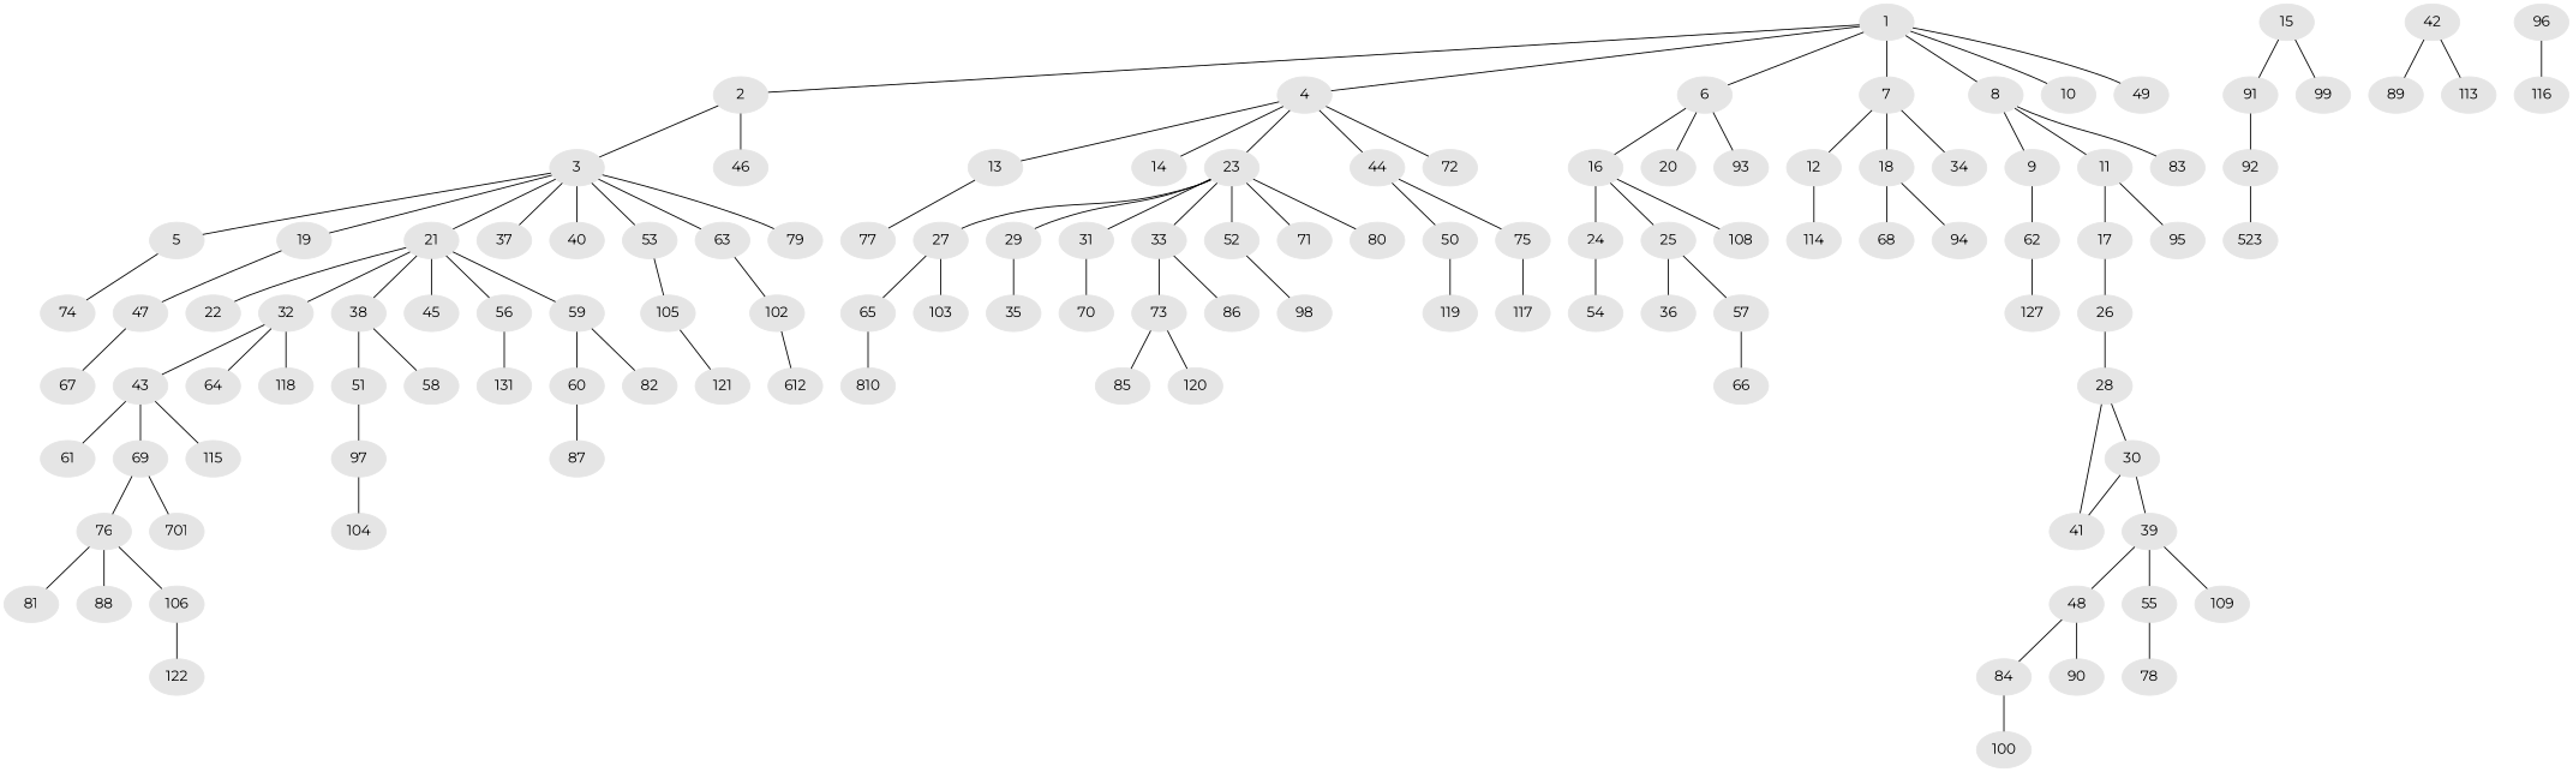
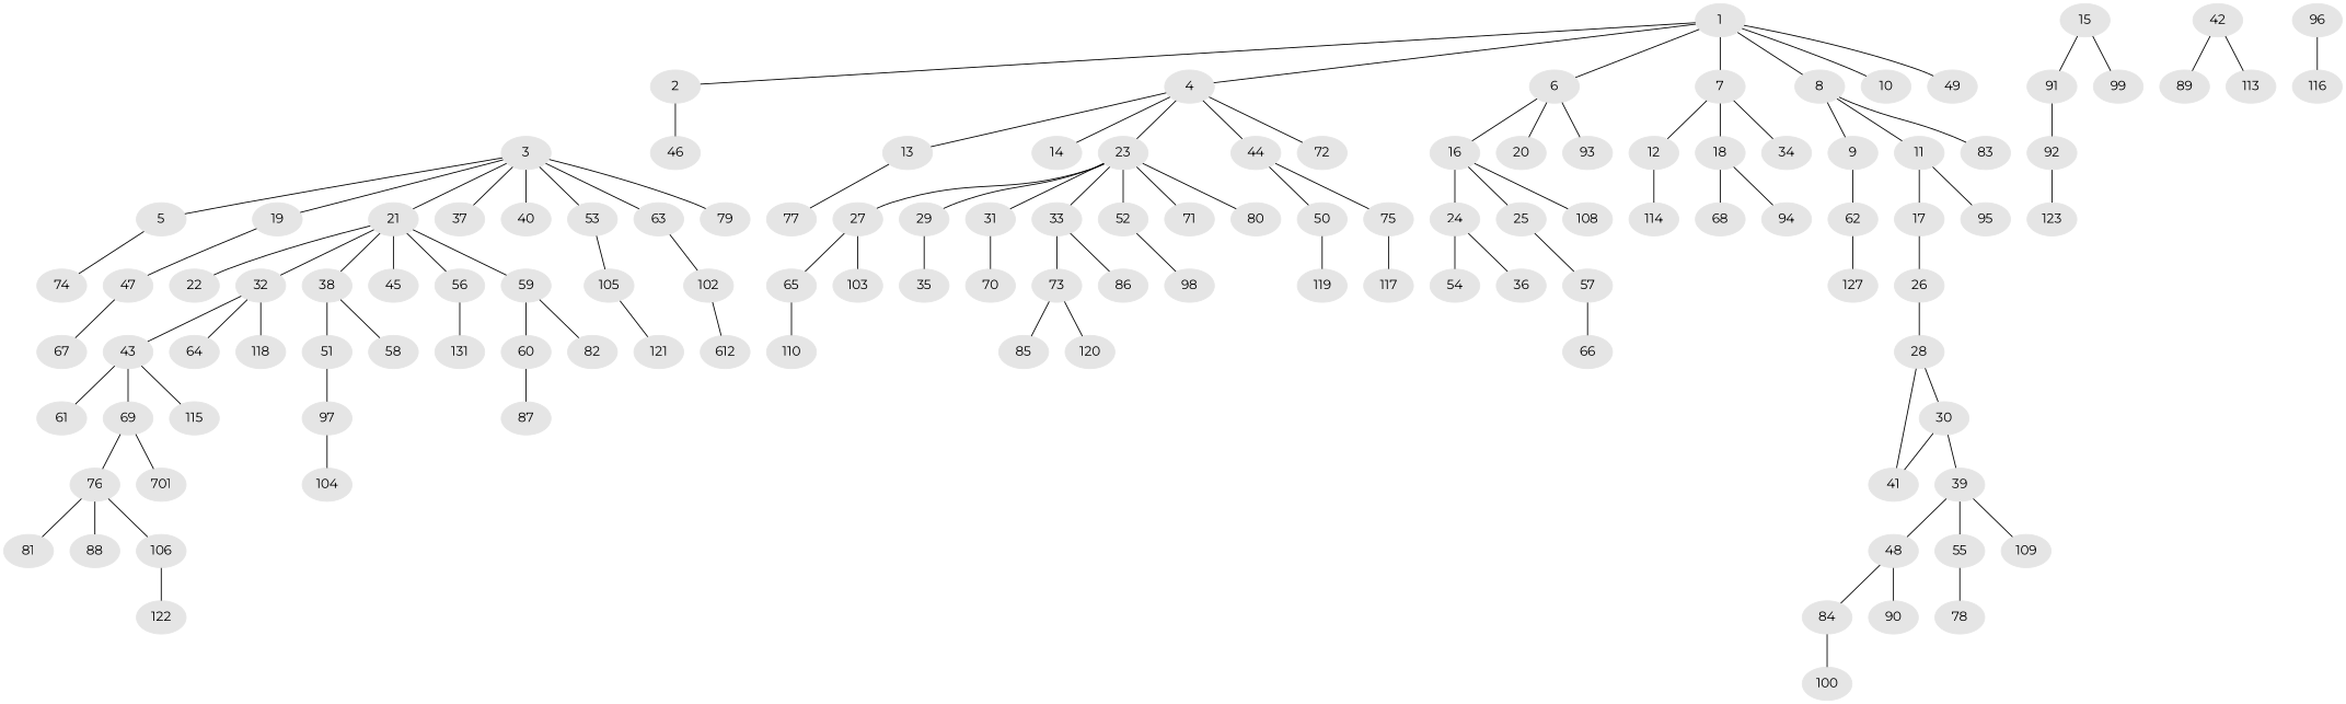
  graph {
    fontname=Montserrat
    node [color=gray90 fontname=Montserrat style=filled]
    edge [fontname=Montserrat]
    1
    2
    4
    6
    7
    8
    10
    49
    3
    46
    13
    14
    23
    44
    72
    16
    20
    93
    12
    18
    34
    9
    11
    83
    5
    19
    21
    37
    40
    53
    63
    79
    74
    47
    22
    32
    38
    45
    56
    59
    105
    102
    77
    27
    29
    31
    33
    52
    71
    80
    50
    75
    24
    25
    108
    114
    68
    94
    62
    17
    95
    15
    91
    99
    n65 [label=127]
    26
    92
    54
    36
    57
    28
    67
    43
    64
    118
    51
    58
    n78 [label=131]
    60
    82
    65
    103
    35
    70
    73
    86
    98
    66
    30
    41
-   110 [label=810]
+   110
    39
    42
    89
    113
    48
    55
    109
    61
    69
    115
    85
    120
    97
    84
    90
    78
    76
    n109 [label=701]
    119
    117
    100
    104
    121
    87
    n116 [label=612]
    81
    88
    106
    122
    96
    116
-   123 [label=523]
+   123
    1 -- 2
    1 -- 4
    1 -- 6
    1 -- 7
    1 -- 8
    1 -- 10
    1 -- 49
-   2 -- 3
    2 -- 46
    4 -- 13
    4 -- 14
    4 -- 23
    4 -- 44
    4 -- 72
    6 -- 16
    6 -- 20
    6 -- 93
    7 -- 12
    7 -- 18
    7 -- 34
    8 -- 9
    8 -- 11
    8 -- 83
    3 -- 5
    3 -- 19
    3 -- 21
    3 -- 37
    3 -- 40
    3 -- 53
    3 -- 63
    3 -- 79
    13 -- 77
    23 -- 27
    23 -- 29
    23 -- 31
    23 -- 33
    23 -- 52
    23 -- 71
    23 -- 80
    44 -- 50
    44 -- 75
    16 -- 24
    16 -- 25
    16 -- 108
    12 -- 114
    18 -- 68
    18 -- 94
    9 -- 62
    11 -- 17
    11 -- 95
    5 -- 74
    19 -- 47
    21 -- 22
    21 -- 32
    21 -- 38
    21 -- 45
    21 -- 56
    21 -- 59
    53 -- 105
    63 -- 102
    47 -- 67
    32 -- 43
    32 -- 64
    32 -- 118
    38 -- 51
    38 -- 58
    56 -- n78
    59 -- 60
    59 -- 82
    105 -- 121
    102 -- n116
    27 -- 65
    27 -- 103
    29 -- 35
    31 -- 70
    33 -- 73
    33 -- 86
    52 -- 98
    50 -- 119
    75 -- 117
    24 -- 54
-   25 -- 36
+   24 -- 36
    25 -- 57
    62 -- n65
    17 -- 26
    15 -- 91
    15 -- 99
    91 -- 92
    26 -- 28
    92 -- 123
    57 -- 66
    28 -- 30
    28 -- 41
    43 -- 61
    43 -- 69
    43 -- 115
    51 -- 97
    60 -- 87
    65 -- 110
    73 -- 85
    73 -- 120
    30 -- 41
    30 -- 39
    39 -- 48
    39 -- 55
    39 -- 109
    42 -- 89
    42 -- 113
    48 -- 84
    48 -- 90
    55 -- 78
    69 -- 76
    69 -- n109
    97 -- 104
    84 -- 100
    76 -- 81
    76 -- 88
    76 -- 106
    106 -- 122
    96 -- 116
  }
